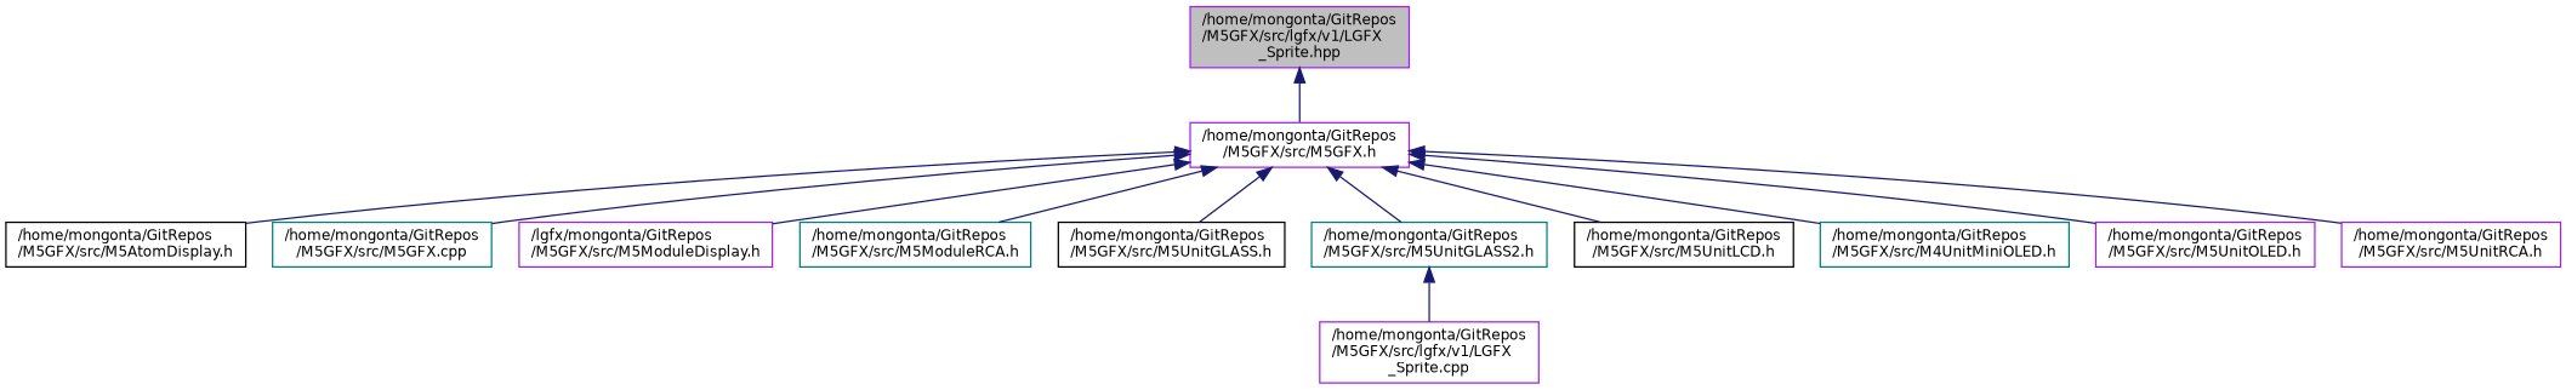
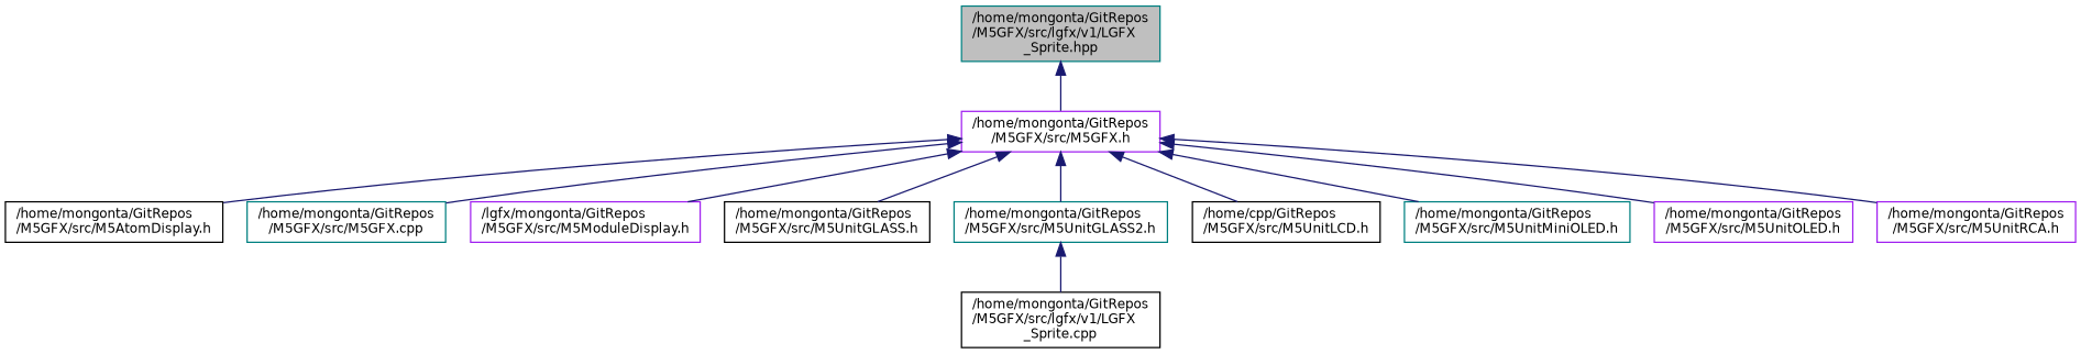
  digraph {
    node [color=teal fillcolor=white fontname=Helvetica fontsize=10 shape=record style=filled]
    edge [color=midnightblue dir=back fontname=Helvetica fontsize=10 labelfontname=Helvetica labelfontsize=10 style=solid]
-   n1 [color=purple fillcolor=grey75 fontcolor=black height=0.2 label="/home/mongonta/GitRepos\l/M5GFX/src/lgfx/v1/LGFX\l_Sprite.hpp" width=0.4]
+   n1 [fillcolor=grey75 fontcolor=black height=0.2 label="/home/mongonta/GitRepos\l/M5GFX/src/lgfx/v1/LGFX\l_Sprite.hpp" width=0.4]
    n2 [color=purple height=0.2 label="/home/mongonta/GitRepos\l/M5GFX/src/M5GFX.h" width=0.4]
-   n3 [color=purple height=0.2 label="/home/mongonta/GitRepos\l/M5GFX/src/lgfx/v1/LGFX\l_Sprite.cpp" width=0.4]
+   n3 [color=black height=0.2 label="/home/mongonta/GitRepos\l/M5GFX/src/lgfx/v1/LGFX\l_Sprite.cpp" width=0.4]
    n4 [color=black height=0.2 label="/home/mongonta/GitRepos\l/M5GFX/src/M5AtomDisplay.h" width=0.4]
    n5 [height=0.2 label="/home/mongonta/GitRepos\l/M5GFX/src/M5GFX.cpp" width=0.4]
    n6 [color=purple height=0.2 label="/lgfx/mongonta/GitRepos\l/M5GFX/src/M5ModuleDisplay.h" width=0.4]
-   n7 [height=0.2 label="/home/mongonta/GitRepos\l/M5GFX/src/M5ModuleRCA.h" width=0.4]
    n8 [color=black height=0.2 label="/home/mongonta/GitRepos\l/M5GFX/src/M5UnitGLASS.h" width=0.4]
    n9 [height=0.2 label="/home/mongonta/GitRepos\l/M5GFX/src/M5UnitGLASS2.h" width=0.4]
-   n10 [color=black height=0.2 label="/home/mongonta/GitRepos\l/M5GFX/src/M5UnitLCD.h" width=0.4]
-   n11 [height=0.2 label="/home/mongonta/GitRepos\l/M5GFX/src/M4UnitMiniOLED.h" width=0.4]
+   n10 [color=black height=0.2 label="/home/cpp/GitRepos\l/M5GFX/src/M5UnitLCD.h" width=0.4]
+   n11 [height=0.2 label="/home/mongonta/GitRepos\l/M5GFX/src/M5UnitMiniOLED.h" width=0.4]
    n12 [color=purple height=0.2 label="/home/mongonta/GitRepos\l/M5GFX/src/M5UnitOLED.h" width=0.4]
    n13 [color=purple height=0.2 label="/home/mongonta/GitRepos\l/M5GFX/src/M5UnitRCA.h" width=0.4]
    n1 -> n2
    n2 -> n4
    n2 -> n5
    n2 -> n6
-   n2 -> n7
    n2 -> n8
    n2 -> n9
    n2 -> n10
    n2 -> n11
    n2 -> n12
    n2 -> n13
    n9 -> n3
  }
